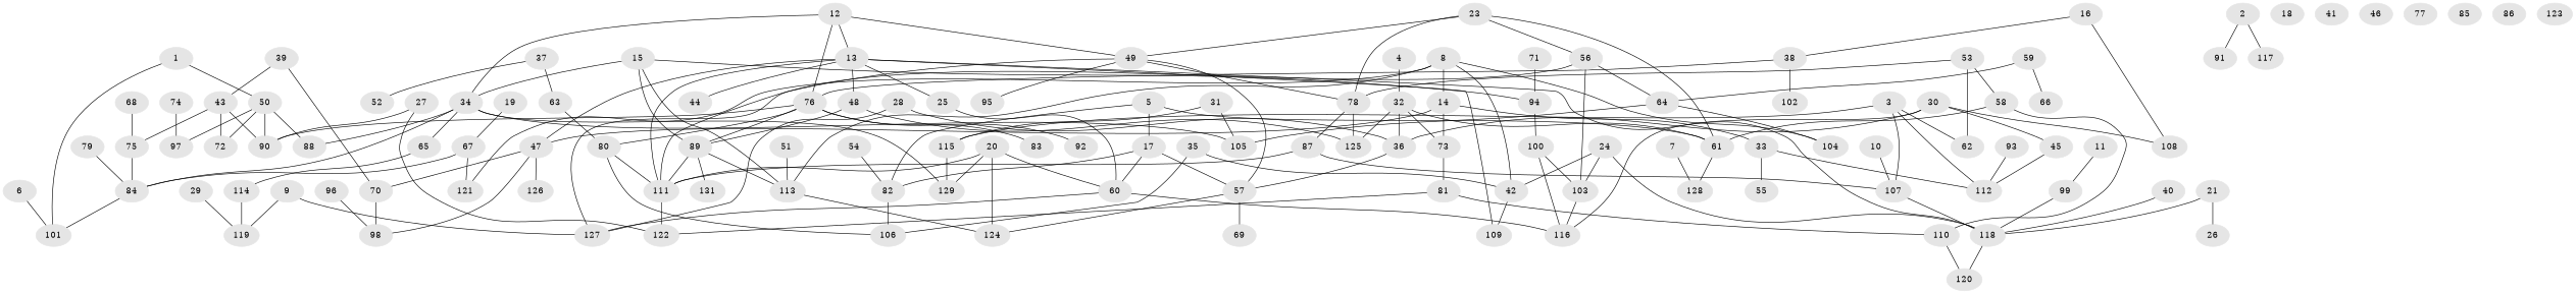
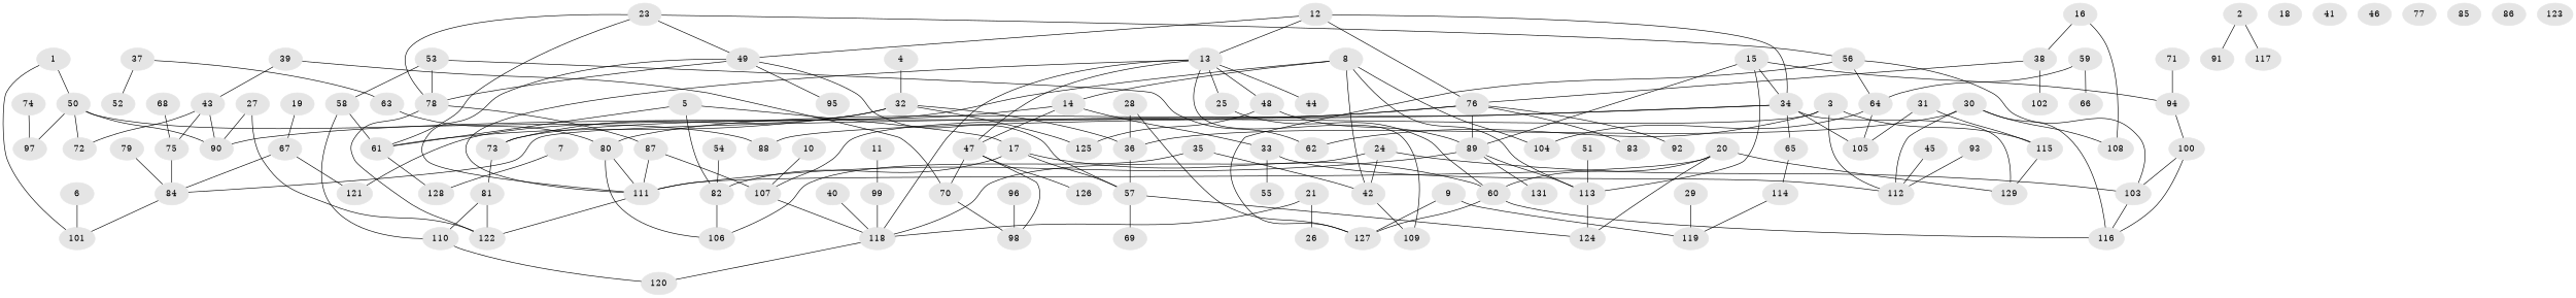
  graph {
    node [color=gray90 style=filled]
    1
    50
    101
    90
    88
    72
    97
    2
    91
    117
    3
    62
    107
    112
    115
    118
    129
    4
    32
    61
    73
    36
    125
    5
    17
    82
    57
    60
    128
    106
    6
    7
    8
    14
    104
    113
    121
    42
    47
    33
    124
    9
    119
    127
    10
    11
    99
    12
    13
    34
    49
    76
    25
    44
    48
    109
    111
    105
    65
    84
    78
    95
    89
    80
    83
    92
    70
    98
    126
    122
    120
    55
    81
    15
    94
    131
    100
    16
    38
    108
    102
    69
    116
    18
    19
    67
    20
    21
    26
    24
    103
    58
    110
    23
    56
    64
    87
    27
    28
    29
    30
    45
    31
    114
    35
    37
    52
    63
    39
    43
    75
    40
    41
    46
    51
    53
    54
    59
    66
    68
    71
    74
    77
    79
    85
    86
    93
    96
    123
    1 -- 50
    1 -- 101
    50 -- 90
    50 -- 88
    50 -- 72
    50 -- 97
    2 -- 91
    2 -- 117
    3 -- 62
    3 -- 107
    3 -- 112
    3 -- 115
    107 -- 118
    115 -- 129
    118 -- 120
    4 -- 32
    32 -- 61
    32 -- 73
    32 -- 36
    32 -- 125
    61 -- 128
    73 -- 81
    36 -- 57
    5 -- 61
    5 -- 17
    5 -- 82
    17 -- 82
    17 -- 57
    17 -- 60
    82 -- 106
    57 -- 124
    57 -- 69
    60 -- 127
    60 -- 116
    6 -- 101
    7 -- 128
    8 -- 14
    8 -- 104
    8 -- 113
    8 -- 121
    8 -- 42
    14 -- 73
    14 -- 47
    14 -- 33
    113 -- 124
    42 -- 109
    47 -- 70
    47 -- 98
    47 -- 126
    33 -- 112
    33 -- 55
    9 -- 119
    9 -- 127
    10 -- 107
    11 -- 99
    99 -- 118
    12 -- 13
    12 -- 34
    12 -- 49
    12 -- 76
    13 -- 118
    13 -- 47
    13 -- 25
    13 -- 44
    13 -- 48
    13 -- 109
    13 -- 111
    34 -- 88
    34 -- 129
    34 -- 105
    34 -- 65
    34 -- 84
    49 -- 57
    49 -- 111
    49 -- 78
    49 -- 95
    76 -- 90
    76 -- 89
    76 -- 80
    76 -- 83
    76 -- 92
    25 -- 60
    48 -- 125
    48 -- 89
    111 -- 122
    65 -- 114
    84 -- 101
-   78 -- 125
+   78 -- 122
    78 -- 87
    89 -- 113
    89 -- 111
    89 -- 131
    80 -- 106
    80 -- 111
    70 -- 98
    81 -- 122
    81 -- 110
    15 -- 113
    15 -- 34
    15 -- 89
    15 -- 94
    94 -- 100
    100 -- 116
    100 -- 103
    16 -- 38
    16 -- 108
    38 -- 76
    38 -- 102
    19 -- 67
    67 -- 121
    67 -- 84
    20 -- 129
    20 -- 60
    20 -- 124
    20 -- 111
    21 -- 118
    21 -- 26
    24 -- 118
    24 -- 42
    24 -- 103
    103 -- 116
    58 -- 61
    58 -- 110
    110 -- 120
    23 -- 61
    23 -- 49
    23 -- 78
    23 -- 56
    56 -- 127
    56 -- 103
    56 -- 64
    64 -- 104
    64 -- 105
    87 -- 107
    87 -- 111
    27 -- 90
    27 -- 122
    28 -- 36
    28 -- 127
    29 -- 119
    30 -- 36
    30 -- 108
    30 -- 116
-   30 -- 45
+   30 -- 112
    45 -- 112
    31 -- 115
    31 -- 105
    114 -- 119
    35 -- 106
    35 -- 42
    37 -- 52
    37 -- 63
    63 -- 80
    39 -- 70
    39 -- 43
    43 -- 90
    43 -- 72
    43 -- 75
    75 -- 84
    40 -- 118
    51 -- 113
    53 -- 62
    53 -- 78
    53 -- 58
    54 -- 82
    59 -- 64
    59 -- 66
    68 -- 75
    71 -- 94
    74 -- 97
    79 -- 84
    93 -- 112
    96 -- 98
  }
